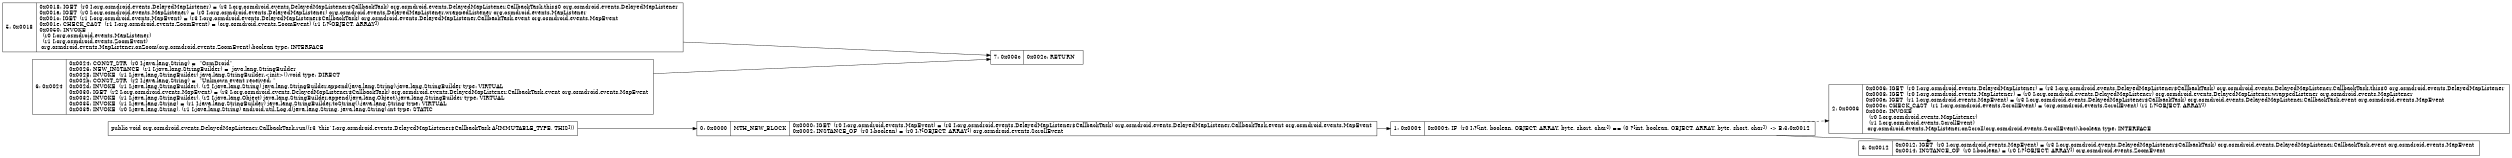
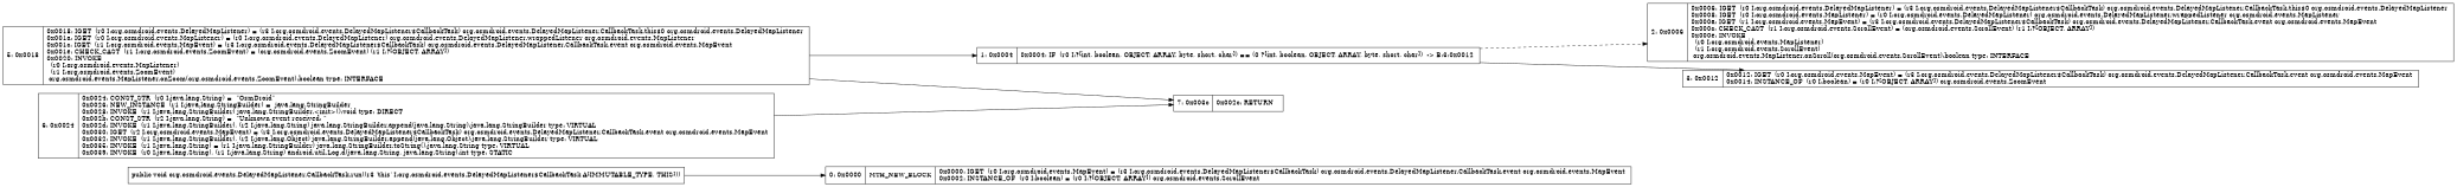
  digraph {
    rankdir=LR
    node [shape=record]
    n1 [label="{0\:\ 0x0000|MTH_NEW_BLOCK\l|0x0000: IGET  (r0 I:org.osmdroid.events.MapEvent) = (r3 I:org.osmdroid.events.DelayedMapListener$CallbackTask) org.osmdroid.events.DelayedMapListener.CallbackTask.event org.osmdroid.events.MapEvent \l0x0002: INSTANCE_OF  (r0 I:boolean) = (r0 I:?[OBJECT, ARRAY]) org.osmdroid.events.ScrollEvent \l}"]
    n2 [label="{1\:\ 0x0004|0x0004: IF  (r0 I:?[int, boolean, OBJECT, ARRAY, byte, short, char]) == (0 ?[int, boolean, OBJECT, ARRAY, byte, short, char])  \-\> B:3:0x0012 \l}"]
    n3 [label="{2\:\ 0x0006|0x0006: IGET  (r0 I:org.osmdroid.events.DelayedMapListener) = (r3 I:org.osmdroid.events.DelayedMapListener$CallbackTask) org.osmdroid.events.DelayedMapListener.CallbackTask.this$0 org.osmdroid.events.DelayedMapListener \l0x0008: IGET  (r0 I:org.osmdroid.events.MapListener) = (r0 I:org.osmdroid.events.DelayedMapListener) org.osmdroid.events.DelayedMapListener.wrappedListener org.osmdroid.events.MapListener \l0x000a: IGET  (r1 I:org.osmdroid.events.MapEvent) = (r3 I:org.osmdroid.events.DelayedMapListener$CallbackTask) org.osmdroid.events.DelayedMapListener.CallbackTask.event org.osmdroid.events.MapEvent \l0x000c: CHECK_CAST  (r1 I:org.osmdroid.events.ScrollEvent) = (org.osmdroid.events.ScrollEvent) (r1 I:?[OBJECT, ARRAY]) \l0x000e: INVOKE  \l  (r0 I:org.osmdroid.events.MapListener)\l  (r1 I:org.osmdroid.events.ScrollEvent)\l org.osmdroid.events.MapListener.onScroll(org.osmdroid.events.ScrollEvent):boolean type: INTERFACE \l}"]
    n4 [label="{3\:\ 0x0012|0x0012: IGET  (r0 I:org.osmdroid.events.MapEvent) = (r3 I:org.osmdroid.events.DelayedMapListener$CallbackTask) org.osmdroid.events.DelayedMapListener.CallbackTask.event org.osmdroid.events.MapEvent \l0x0014: INSTANCE_OF  (r0 I:boolean) = (r0 I:?[OBJECT, ARRAY]) org.osmdroid.events.ZoomEvent \l}"]
    n5 [label="{7\:\ 0x003c|0x002c: RETURN   \l}"]
-   n6 [label="{5\:\ 0x0018|0x0018: IGET  (r0 I:org.osmdroid.events.DelayedMapListener) = (r3 I:org.osmdroid.events.DelayedMapListener$CallbackTask) org.osmdroid.events.DelayedMapListener.CallbackTask.this$0 org.osmdroid.events.DelayedMapListener \l0x001a: IGET  (r0 I:org.osmdroid.events.MapListener) = (r0 I:org.osmdroid.events.DelayedMapListener) org.osmdroid.events.DelayedMapListener.wrappedListener org.osmdroid.events.MapListener \l0x001c: IGET  (r1 I:org.osmdroid.events.MapEvent) = (r3 I:org.osmdroid.events.DelayedMapListener$CallbackTask) org.osmdroid.events.DelayedMapListener.CallbackTask.event org.osmdroid.events.MapEvent \l0x001e: CHECK_CAST  (r1 I:org.osmdroid.events.ZoomEvent) = (org.osmdroid.events.ZoomEvent) (r1 I:?[OBJECT, ARRAY]) \l0x0050: INVOKE  \l  (r0 I:org.osmdroid.events.MapListener)\l  (r1 I:org.osmdroid.events.ZoomEvent)\l org.osmdroid.events.MapListener.onZoom(org.osmdroid.events.ZoomEvent):boolean type: INTERFACE \l}"]
+   n6 [label="{5\:\ 0x0018|0x0018: IGET  (r0 I:org.osmdroid.events.DelayedMapListener) = (r3 I:org.osmdroid.events.DelayedMapListener$CallbackTask) org.osmdroid.events.DelayedMapListener.CallbackTask.this$0 org.osmdroid.events.DelayedMapListener \l0x001a: IGET  (r0 I:org.osmdroid.events.MapListener) = (r0 I:org.osmdroid.events.DelayedMapListener) org.osmdroid.events.DelayedMapListener.wrappedListener org.osmdroid.events.MapListener \l0x001c: IGET  (r1 I:org.osmdroid.events.MapEvent) = (r3 I:org.osmdroid.events.DelayedMapListener$CallbackTask) org.osmdroid.events.DelayedMapListener.CallbackTask.event org.osmdroid.events.MapEvent \l0x001e: CHECK_CAST  (r1 I:org.osmdroid.events.ZoomEvent) = (org.osmdroid.events.ZoomEvent) (r1 I:?[OBJECT, ARRAY]) \l0x0020: INVOKE  \l  (r0 I:org.osmdroid.events.MapListener)\l  (r1 I:org.osmdroid.events.ZoomEvent)\l org.osmdroid.events.MapListener.onZoom(org.osmdroid.events.ZoomEvent):boolean type: INTERFACE \l}"]
    n7 [label="{6\:\ 0x0024|0x0024: CONST_STR  (r0 I:java.lang.String) =  \"OsmDroid\" \l0x0026: NEW_INSTANCE  (r1 I:java.lang.StringBuilder) =  java.lang.StringBuilder \l0x0028: INVOKE  (r1 I:java.lang.StringBuilder) java.lang.StringBuilder.\<init\>():void type: DIRECT \l0x002b: CONST_STR  (r2 I:java.lang.String) =  \"Unknown event received: \" \l0x002d: INVOKE  (r1 I:java.lang.StringBuilder), (r2 I:java.lang.String) java.lang.StringBuilder.append(java.lang.String):java.lang.StringBuilder type: VIRTUAL \l0x0030: IGET  (r2 I:org.osmdroid.events.MapEvent) = (r3 I:org.osmdroid.events.DelayedMapListener$CallbackTask) org.osmdroid.events.DelayedMapListener.CallbackTask.event org.osmdroid.events.MapEvent \l0x0032: INVOKE  (r1 I:java.lang.StringBuilder), (r2 I:java.lang.Object) java.lang.StringBuilder.append(java.lang.Object):java.lang.StringBuilder type: VIRTUAL \l0x0035: INVOKE  (r1 I:java.lang.String) = (r1 I:java.lang.StringBuilder) java.lang.StringBuilder.toString():java.lang.String type: VIRTUAL \l0x0039: INVOKE  (r0 I:java.lang.String), (r1 I:java.lang.String) android.util.Log.d(java.lang.String, java.lang.String):int type: STATIC \l}"]
    n8 [label="{public void org.osmdroid.events.DelayedMapListener.CallbackTask.run((r3 'this' I:org.osmdroid.events.DelayedMapListener$CallbackTask A[IMMUTABLE_TYPE, THIS])) }"]
-   n1 -> n2
+   n6 -> n2
    n2 -> n3 [style=dashed]
    n2 -> n4
    n6 -> n5
    n7 -> n5
    n8 -> n1
  }
